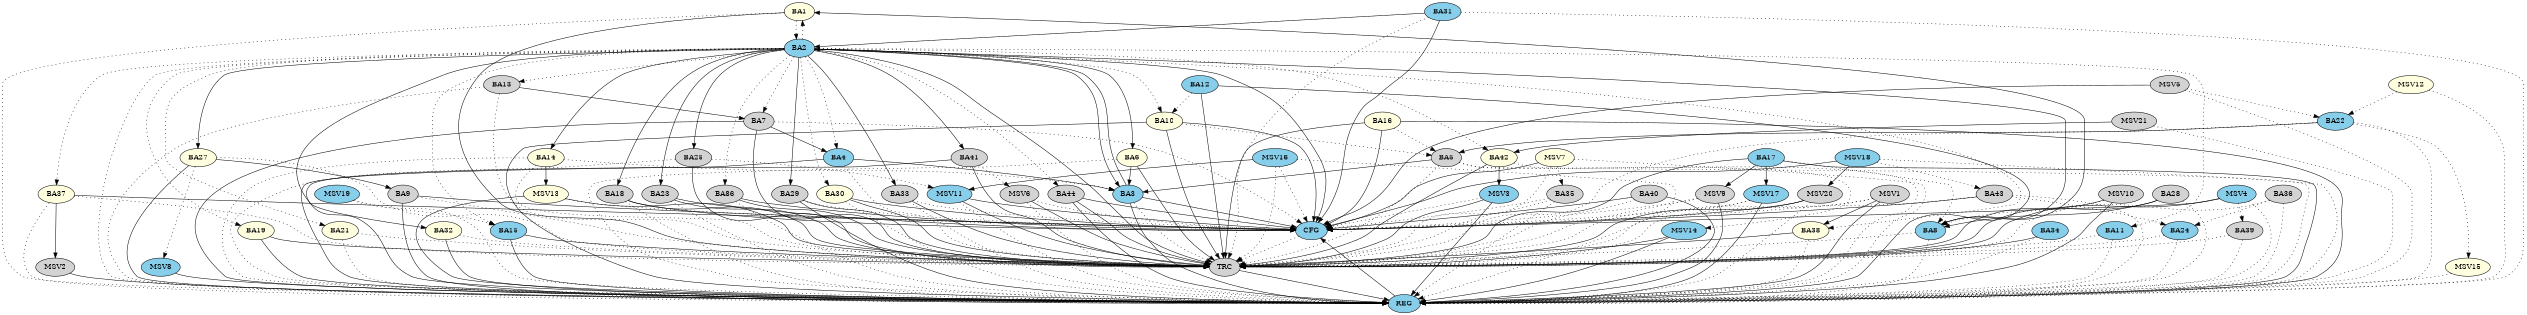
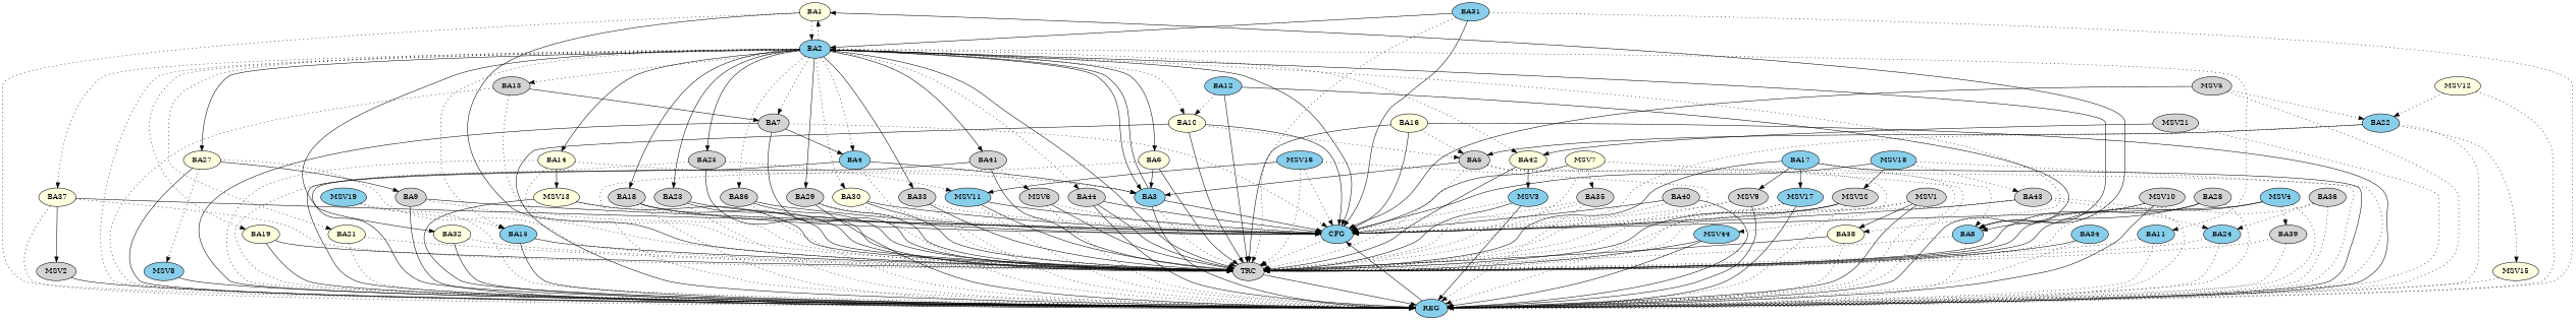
  strict digraph {
    node [fillcolor=lightgrey style=filled]
    edge [style=dotted]
    n1 [fillcolor=lightyellow label=BA1]
    n2 [fillcolor=skyblue label=BA2]
    n3 [fillcolor=skyblue label=REG]
    n4 [label=TRC]
    n5 [fillcolor=skyblue label=BA3]
    n6 [fillcolor=skyblue label=BA4]
    n7 [fillcolor=lightyellow label=BA6]
    n8 [label=BA7]
    n9 [fillcolor=skyblue label=BA8]
    n10 [fillcolor=lightyellow label=BA10]
    n11 [fillcolor=skyblue label=BA11]
    n12 [label=BA13]
    n13 [fillcolor=lightyellow label=BA14]
    n14 [fillcolor=skyblue label=BA15]
    n15 [label=BA18]
    n16 [fillcolor=lightyellow label=BA19]
    n17 [fillcolor=lightyellow label=BA21]
    n18 [label=BA23]
    n19 [label=BA25]
    n20 [label=BA86]
    n21 [fillcolor=lightyellow label=BA27]
    n22 [label=BA29]
    n23 [fillcolor=lightyellow label=BA30]
    n24 [fillcolor=lightyellow label=BA32]
    n25 [label=BA33]
    n26 [fillcolor=lightyellow label=BA37]
    n27 [fillcolor=lightyellow label=BA38]
    n28 [label=BA41]
    n29 [fillcolor=lightyellow label=BA42]
    n30 [label=BA44]
    n31 [fillcolor=skyblue label=CFG]
    n32 [label=BA5]
    n33 [fillcolor=lightyellow label=MSV13]
    n34 [fillcolor=skyblue label=MSV11]
    n35 [label=BA9]
    n36 [fillcolor=skyblue label=MSV8]
    n37 [label=MSV2]
    n38 [label=MSV6]
    n39 [fillcolor=skyblue label=MSV3]
-   n40 [fillcolor=skyblue label=MSV14]
+   n40 [fillcolor=skyblue label=MSV44]
    n41 [fillcolor=skyblue label=BA12]
    n42 [fillcolor=lightyellow label=BA16]
    n43 [fillcolor=skyblue label=BA17]
    n44 [label=MSV9]
    n45 [fillcolor=skyblue label=MSV17]
    n46 [fillcolor=skyblue label=BA22]
    n47 [fillcolor=lightyellow label=MSV15]
    n48 [fillcolor=skyblue label=BA24]
    n49 [label=BA28]
    n50 [fillcolor=skyblue label=BA31]
    n51 [fillcolor=skyblue label=BA34]
    n52 [label=BA35]
    n53 [label=BA36]
    n54 [label=BA39]
    n55 [label=BA40]
    n56 [label=BA43]
    n57 [label=MSV1]
    n58 [fillcolor=skyblue label=MSV4]
    n59 [label=MSV5]
    n60 [fillcolor=lightyellow label=MSV7]
    n61 [label=MSV10]
    n62 [fillcolor=lightyellow label=MSV12]
    n63 [fillcolor=skyblue label=MSV16]
    n64 [fillcolor=skyblue label=MSV18]
    n65 [label=MSV20]
    n66 [fillcolor=skyblue label=MSV19]
    n67 [label=MSV21]
    n1 -> n2
    n1 -> n3
    n1 -> n4 [style=solid]
    n2 -> n1
    n2 -> n3
    n2 -> n4 [style=solid]
    n2 -> n5 [style=solid]
    n2 -> n6
    n2 -> n7 [style=solid]
    n2 -> n8
    n2 -> n9 [style=solid]
    n2 -> n10
    n2 -> n11
    n2 -> n12
    n2 -> n13 [style=solid]
    n2 -> n14
    n2 -> n15 [style=solid]
    n2 -> n16
    n2 -> n17
    n2 -> n18 [style=solid]
    n2 -> n19 [style=solid]
    n2 -> n20
    n2 -> n21 [style=solid]
    n2 -> n22 [style=solid]
    n2 -> n23
    n2 -> n24 [style=solid]
    n2 -> n25 [style=solid]
    n2 -> n26
    n2 -> n27
    n2 -> n28 [style=solid]
    n2 -> n29
    n2 -> n30
    n2 -> n31 [style=solid]
    n3 -> n31 [style=solid]
    n4 -> n3 [style=solid]
    n5 -> n2 [style=solid]
    n5 -> n3 [style=solid]
    n5 -> n4
    n5 -> n31 [style=solid]
    n6 -> n3 [style=solid]
    n6 -> n4
    n6 -> n5 [style=solid]
    n7 -> n3
    n7 -> n4 [style=solid]
    n7 -> n5 [style=solid]
    n8 -> n3 [style=solid]
    n8 -> n4 [style=solid]
    n8 -> n6 [style=solid]
    n8 -> n31
    n9 -> n1 [style=solid]
    n9 -> n3
    n9 -> n4
    n10 -> n3 [style=solid]
    n10 -> n4 [style=solid]
    n10 -> n31 [style=solid]
    n10 -> n32
    n11 -> n3
    n11 -> n4
    n12 -> n3
    n12 -> n4
    n12 -> n8 [style=solid]
    n13 -> n3
    n13 -> n4
    n13 -> n5
    n13 -> n33 [style=solid]
    n14 -> n3 [style=solid]
    n14 -> n4 [style=solid]
    n15 -> n3
    n15 -> n4 [style=solid]
    n15 -> n31 [style=solid]
    n16 -> n3 [style=solid]
    n16 -> n4 [style=solid]
    n17 -> n3
    n17 -> n4
    n18 -> n3
    n18 -> n4 [style=solid]
    n18 -> n31 [style=solid]
    n19 -> n3
    n19 -> n4 [style=solid]
    n19 -> n34
    n20 -> n3
    n20 -> n4 [style=solid]
    n20 -> n31 [style=solid]
    n21 -> n3 [style=solid]
    n21 -> n4
    n21 -> n35 [style=solid]
    n21 -> n36
    n22 -> n3 [style=solid]
    n22 -> n4 [style=solid]
    n22 -> n31
    n23 -> n3
    n23 -> n4 [style=solid]
    n23 -> n31 [style=solid]
    n24 -> n3 [style=solid]
    n24 -> n4
    n25 -> n3
    n25 -> n4 [style=solid]
    n25 -> n31
    n26 -> n3
    n26 -> n4
    n26 -> n31 [style=solid]
    n26 -> n37 [style=solid]
    n27 -> n3
    n27 -> n4 [style=solid]
    n28 -> n3 [style=solid]
    n28 -> n4 [style=solid]
    n28 -> n38
    n29 -> n3
    n29 -> n4 [style=solid]
    n29 -> n39 [style=solid]
    n30 -> n3 [style=solid]
    n30 -> n4 [style=solid]
    n30 -> n31 [style=solid]
    n31 -> n4
    n32 -> n3
    n32 -> n4
    n32 -> n5 [style=solid]
    n32 -> n40
    n33 -> n3 [style=solid]
    n33 -> n4 [style=solid]
    n33 -> n31
    n34 -> n3
    n34 -> n4 [style=solid]
    n34 -> n31 [style=solid]
    n35 -> n3 [style=solid]
    n35 -> n4
    n35 -> n31 [style=solid]
    n36 -> n3 [style=solid]
    n37 -> n3 [style=solid]
    n38 -> n3
    n38 -> n4 [style=solid]
    n38 -> n31
    n39 -> n3 [style=solid]
    n39 -> n4 [style=solid]
    n39 -> n31
    n40 -> n3 [style=solid]
    n40 -> n4 [style=solid]
    n41 -> n3 [style=solid]
    n41 -> n4 [style=solid]
    n41 -> n10
    n42 -> n3 [style=solid]
    n42 -> n4 [style=solid]
    n42 -> n31 [style=solid]
    n42 -> n32
    n43 -> n3 [style=solid]
    n43 -> n4 [style=solid]
    n43 -> n9
    n43 -> n44 [style=solid]
    n43 -> n45 [style=solid]
    n44 -> n3 [style=solid]
    n44 -> n4
    n44 -> n31
    n45 -> n3 [style=solid]
    n45 -> n4
    n45 -> n31
    n46 -> n3
    n46 -> n4
    n46 -> n32 [style=solid]
    n46 -> n47
    n47 -> n3
    n48 -> n3
    n48 -> n4
    n49 -> n3
    n49 -> n4 [style=solid]
    n49 -> n9 [style=solid]
    n50 -> n2 [style=solid]
    n50 -> n3
    n50 -> n4
    n50 -> n31 [style=solid]
    n51 -> n3
    n51 -> n4 [style=solid]
    n52 -> n3
    n52 -> n4
    n52 -> n31
    n53 -> n3
    n53 -> n4
    n53 -> n48
    n54 -> n3
    n54 -> n4
    n55 -> n3 [style=solid]
    n55 -> n4
    n55 -> n31 [style=solid]
    n56 -> n3
    n56 -> n4
    n56 -> n31 [style=solid]
    n56 -> n48
    n57 -> n3 [style=solid]
    n57 -> n4
    n57 -> n27 [style=solid]
    n57 -> n31
    n58 -> n3
    n58 -> n4 [style=solid]
    n58 -> n31 [style=solid]
    n58 -> n54
    n59 -> n3
    n59 -> n31 [style=solid]
    n59 -> n46
    n60 -> n3
    n60 -> n4
    n60 -> n31 [style=solid]
    n60 -> n52
    n61 -> n3 [style=solid]
    n61 -> n4 [style=solid]
    n61 -> n9
    n62 -> n3
    n62 -> n46
    n63 -> n3
    n63 -> n4
    n63 -> n31
    n63 -> n34 [style=solid]
    n64 -> n3
    n64 -> n31 [style=solid]
    n64 -> n56
    n64 -> n65 [style=solid]
    n65 -> n3
    n65 -> n4 [style=solid]
    n65 -> n31 [style=solid]
    n66 -> n3
    n66 -> n14
    n67 -> n3
    n67 -> n29 [style=solid]
  }
